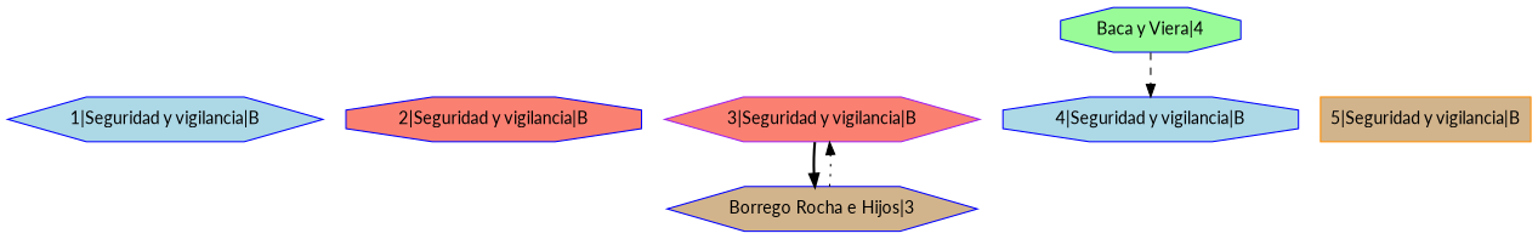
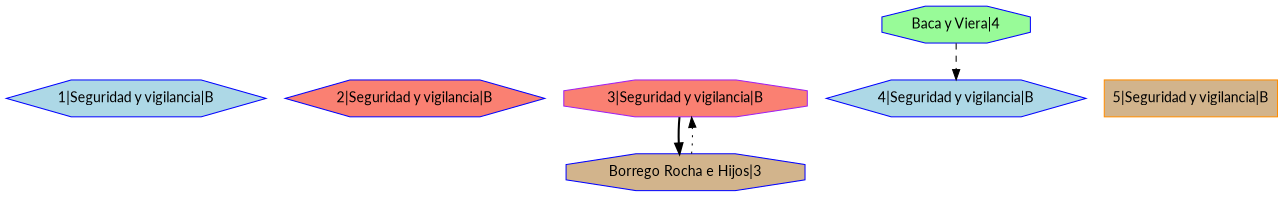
  digraph {
    fontname=Lato
    rankdir=TB
    splines=polyline
    node [color=blue fillcolor=lightblue fontname=Lato shape=hexagon style=filled]
    edge [fontname=Lato]
    n1 [label="1|Seguridad y vigilancia|B"]
-   n2 [fillcolor=salmon label="2|Seguridad y vigilancia|B" shape=octagon]
-   n3 [color=purple fillcolor=salmon label="3|Seguridad y vigilancia|B"]
-   n4 [label="4|Seguridad y vigilancia|B" shape=octagon]
+   n2 [fillcolor=salmon label="2|Seguridad y vigilancia|B"]
+   n3 [color=purple fillcolor=salmon label="3|Seguridad y vigilancia|B" shape=octagon]
+   n4 [label="4|Seguridad y vigilancia|B"]
    n5 [color=darkorange fillcolor=tan label="5|Seguridad y vigilancia|B" shape=box]
-   n6 [fillcolor=tan label="Borrego Rocha e Hijos|3"]
+   n6 [fillcolor=tan label="Borrego Rocha e Hijos|3" shape=octagon]
    n7 [fillcolor=palegreen label="Baca y Viera|4" shape=octagon]
    subgraph sub_1 {
      rank=same
      n1
      n2
    }
    subgraph sub_2 {
      rank=same
      n2
      n3
    }
    subgraph sub_3 {
      rank=same
      n3
      n4
    }
    subgraph sub_4 {
      rank=same
      n4
      n5
    }
    n3 -> n6 [style=bold]
    n6 -> n3 [style=dotted]
    n7 -> n4 [style=dashed]
  }
